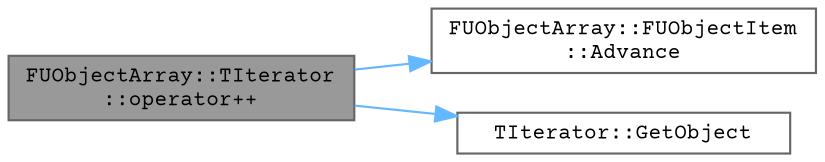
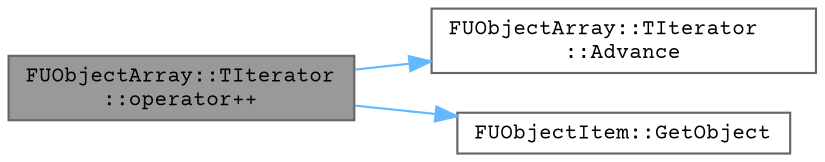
  digraph {
    fontname="Courier Prime"
    rankdir=LR
    node [color=grey40 fillcolor=white fontname="Courier Prime" fontsize=10 shape=box style=filled]
    edge [color=steelblue1 fontname="Courier Prime" fontsize=10 labelfontname=Helvetica labelfontsize=10 style=solid]
    n1 [color=gray40 fillcolor=grey60 fontcolor=black height=0.2 label="FUObjectArray::TIterator\l::operator++" width=0.4]
-   n2 [height=0.2 label="FUObjectArray::FUObjectItem\l::Advance" width=0.4]
-   n3 [height=0.2 label="TIterator::GetObject" width=0.4]
+   n2 [height=0.2 label="FUObjectArray::TIterator\l::Advance" width=0.4]
+   n3 [height=0.2 label="FUObjectItem::GetObject" width=0.4]
    n1 -> n2
    n1 -> n3
  }
